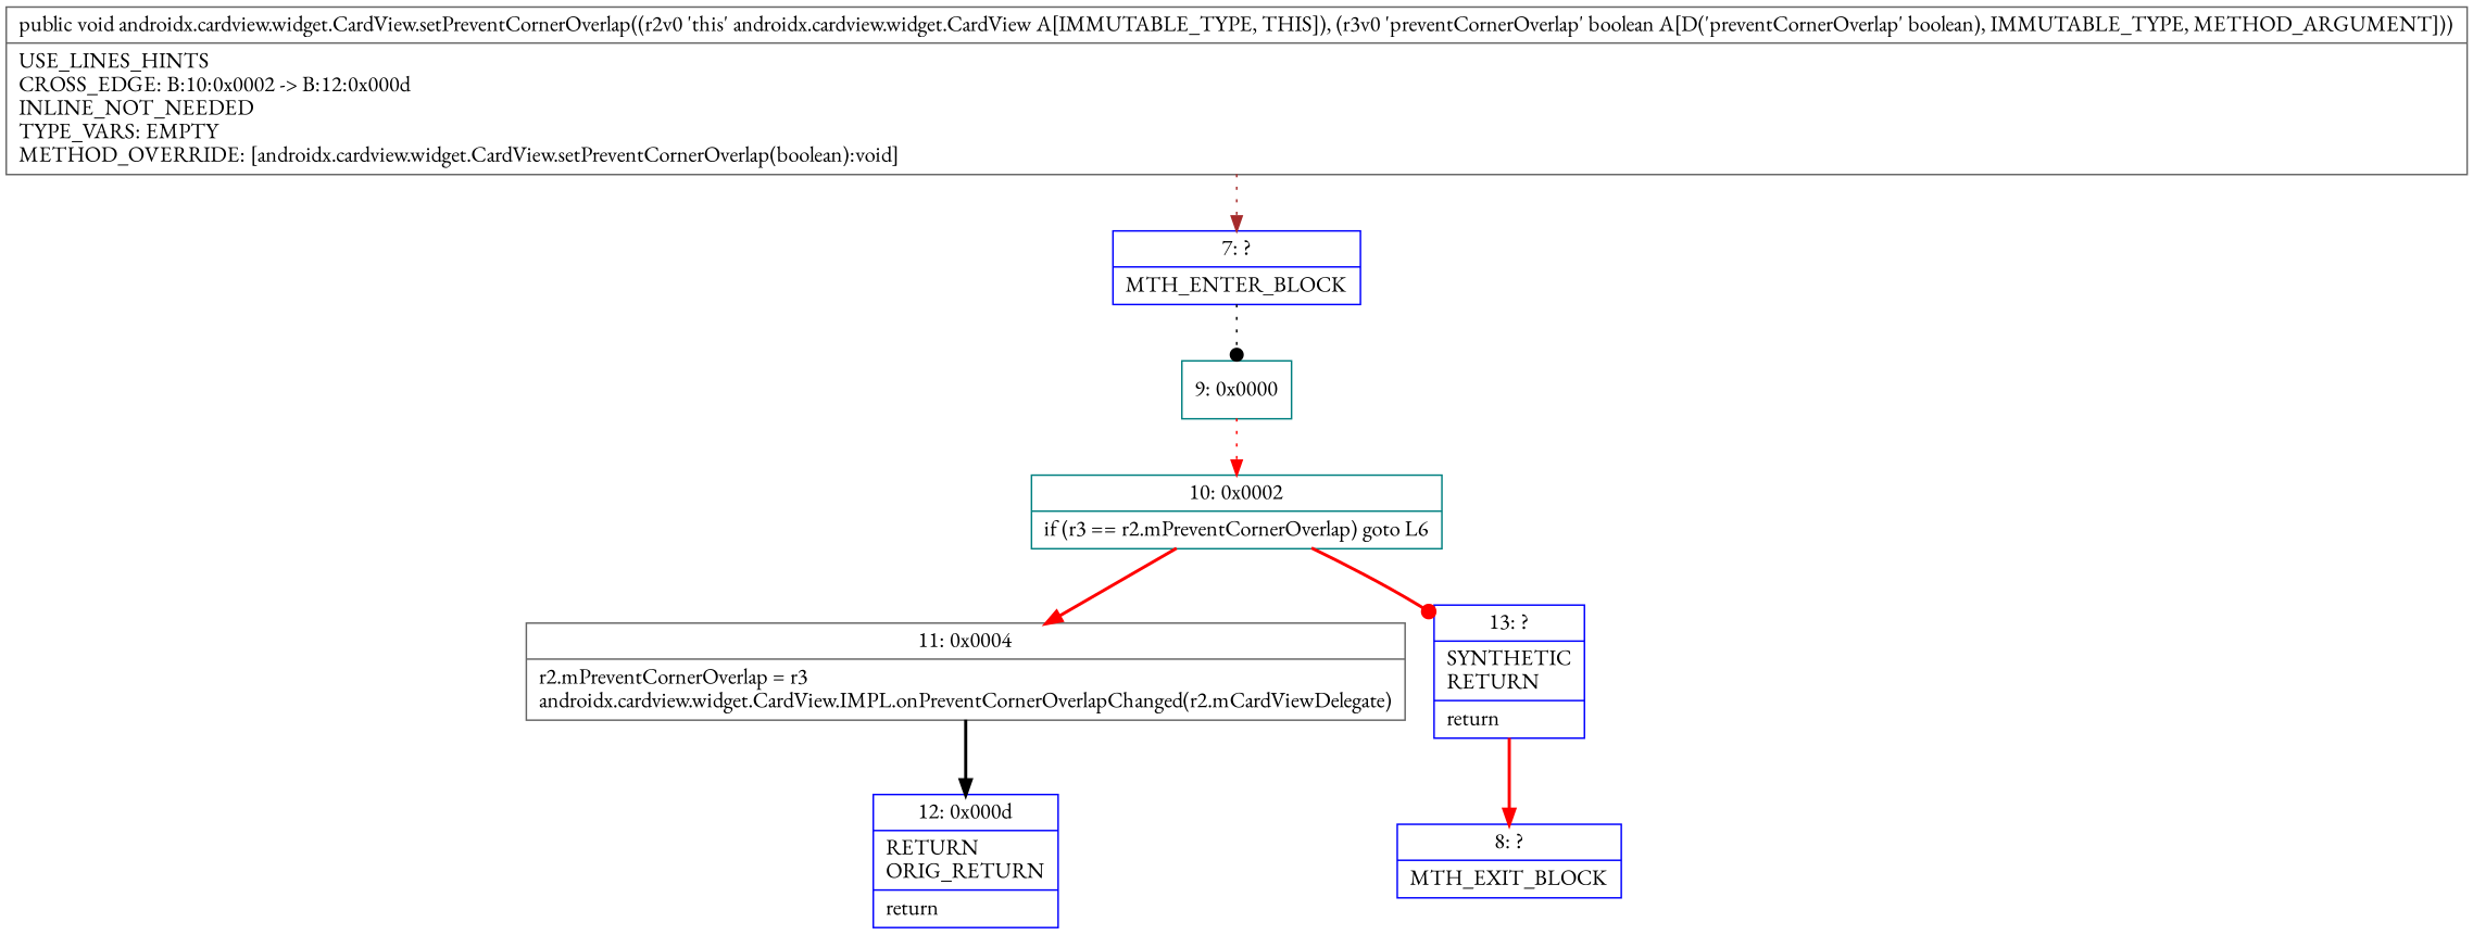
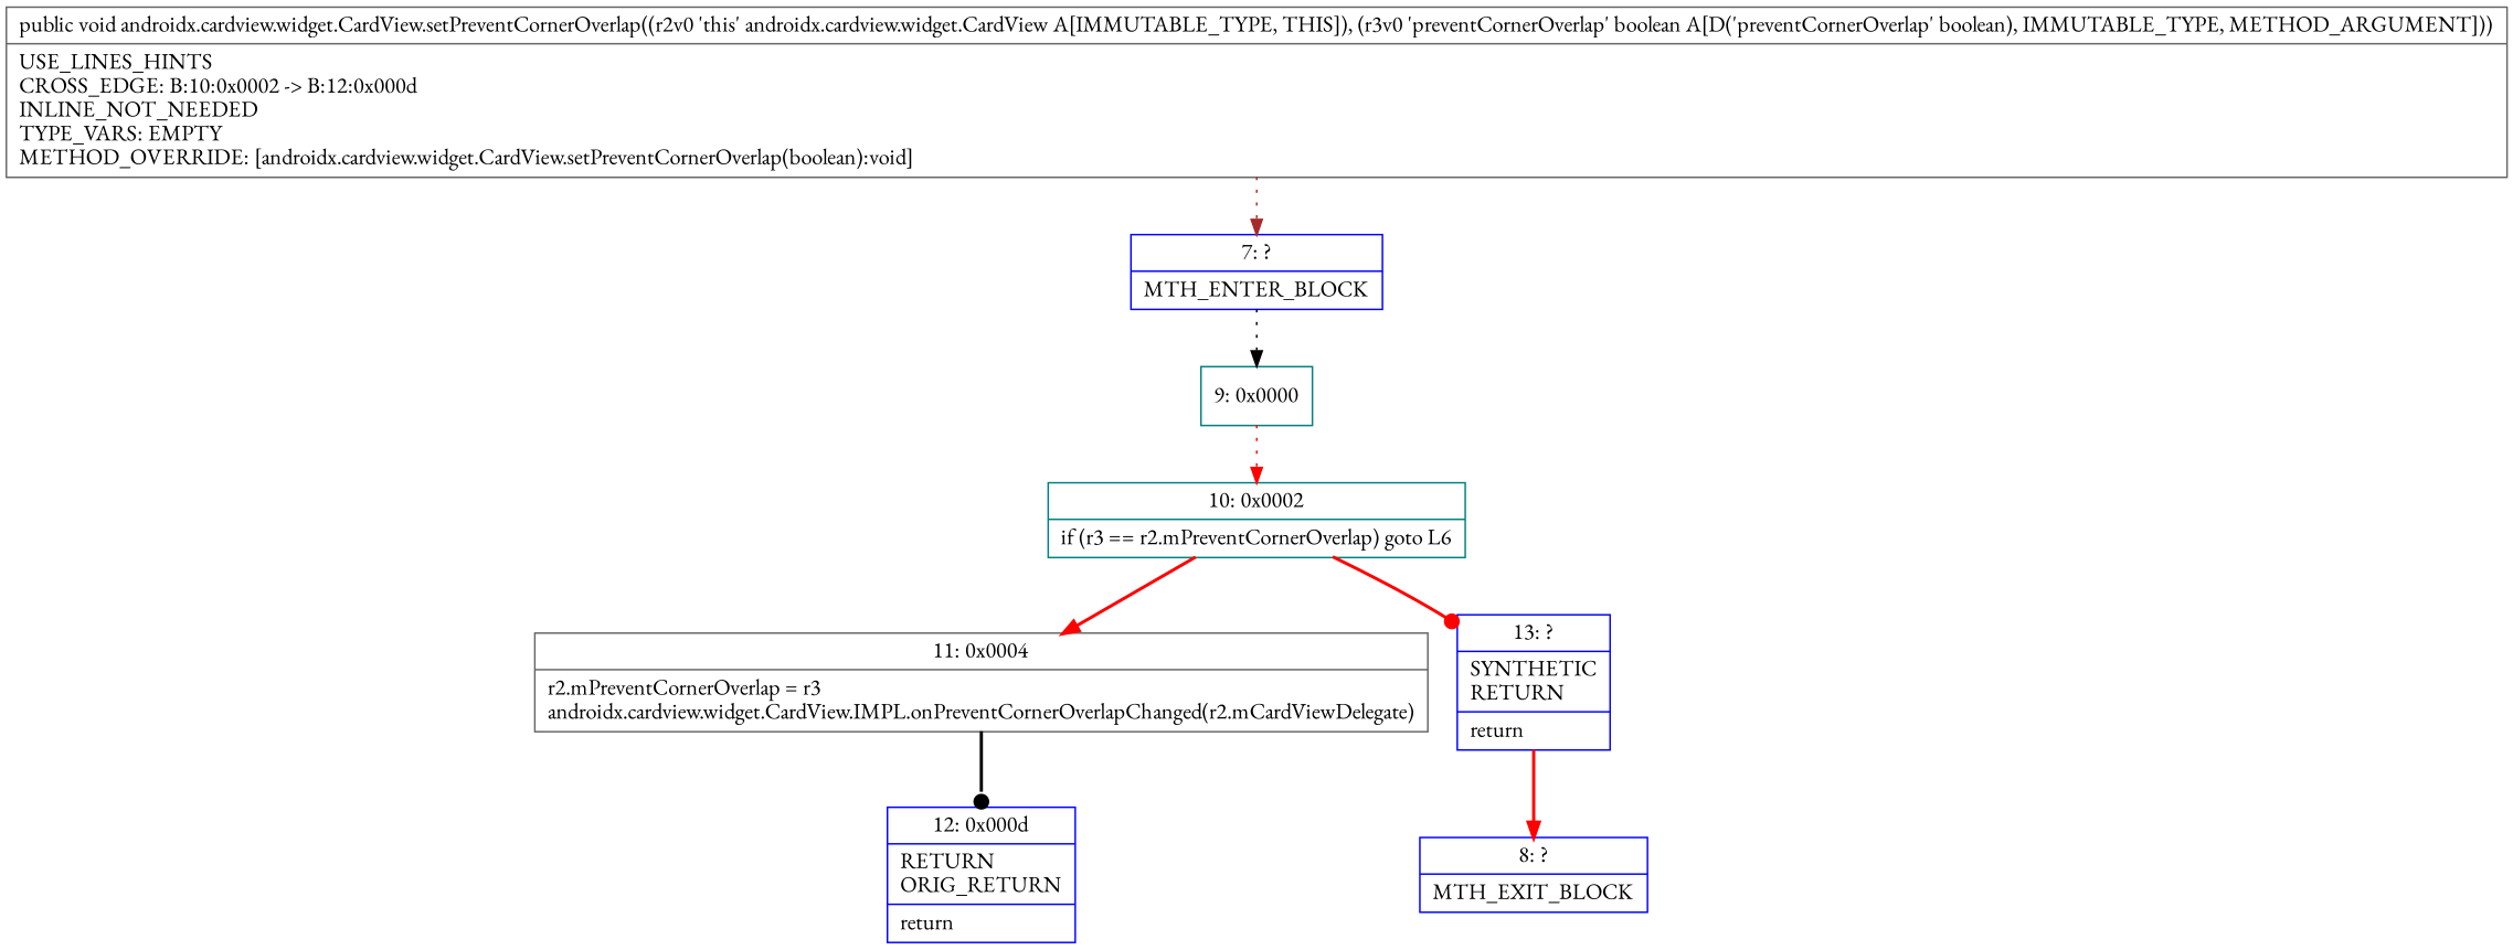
  digraph {
    fontname="EB Garamond"
    node [color=blue fontname="EB Garamond" shape=record]
    edge [arrowhead=normal color=red fontname="EB Garamond" style=bold]
    n1 [label="{7\:\ ?|MTH_ENTER_BLOCK\l}"]
    n2 [color=teal label="{9\:\ 0x0000}"]
    n3 [color=teal label="{10\:\ 0x0002|if (r3 == r2.mPreventCornerOverlap) goto L6\l}"]
    n4 [color=gray40 label="{11\:\ 0x0004|r2.mPreventCornerOverlap = r3\landroidx.cardview.widget.CardView.IMPL.onPreventCornerOverlapChanged(r2.mCardViewDelegate)\l}"]
    n5 [label="{13\:\ ?|SYNTHETIC\lRETURN\l|return\l}"]
    n6 [label="{12\:\ 0x000d|RETURN\lORIG_RETURN\l|return\l}"]
    n7 [label="{8\:\ ?|MTH_EXIT_BLOCK\l}"]
    n8 [color=gray40 label="{public void androidx.cardview.widget.CardView.setPreventCornerOverlap((r2v0 'this' androidx.cardview.widget.CardView A[IMMUTABLE_TYPE, THIS]), (r3v0 'preventCornerOverlap' boolean A[D('preventCornerOverlap' boolean), IMMUTABLE_TYPE, METHOD_ARGUMENT]))  | USE_LINES_HINTS\lCROSS_EDGE: B:10:0x0002 \-\> B:12:0x000d\lINLINE_NOT_NEEDED\lTYPE_VARS: EMPTY\lMETHOD_OVERRIDE: [androidx.cardview.widget.CardView.setPreventCornerOverlap(boolean):void]\l}"]
-   n1 -> n2 [arrowhead=dot color=black style=dotted]
+   n1 -> n2 [color=black style=dotted]
    n2 -> n3 [style=dotted]
    n3 -> n4
    n3 -> n5 [arrowhead=dot]
-   n4 -> n6 [color=black]
+   n4 -> n6 [arrowhead=dot color=black]
    n5 -> n7
    n8 -> n1 [color=brown style=dotted]
  }
